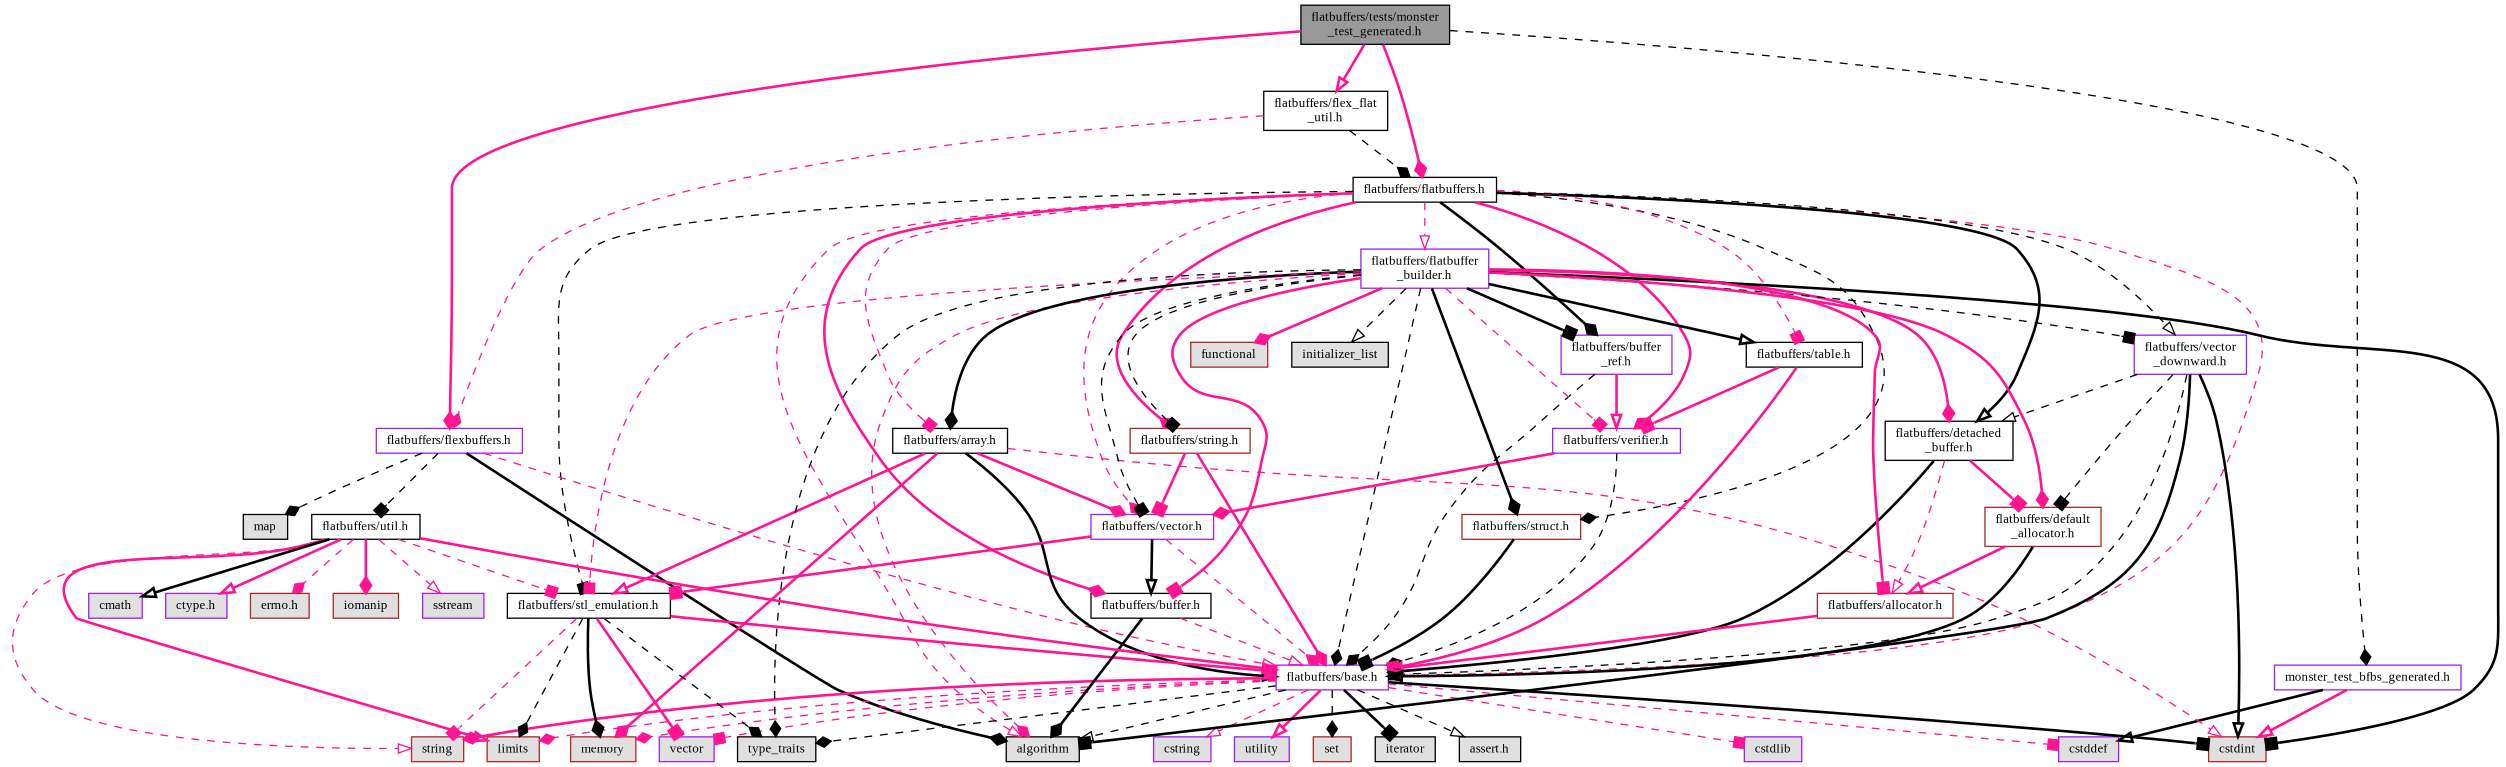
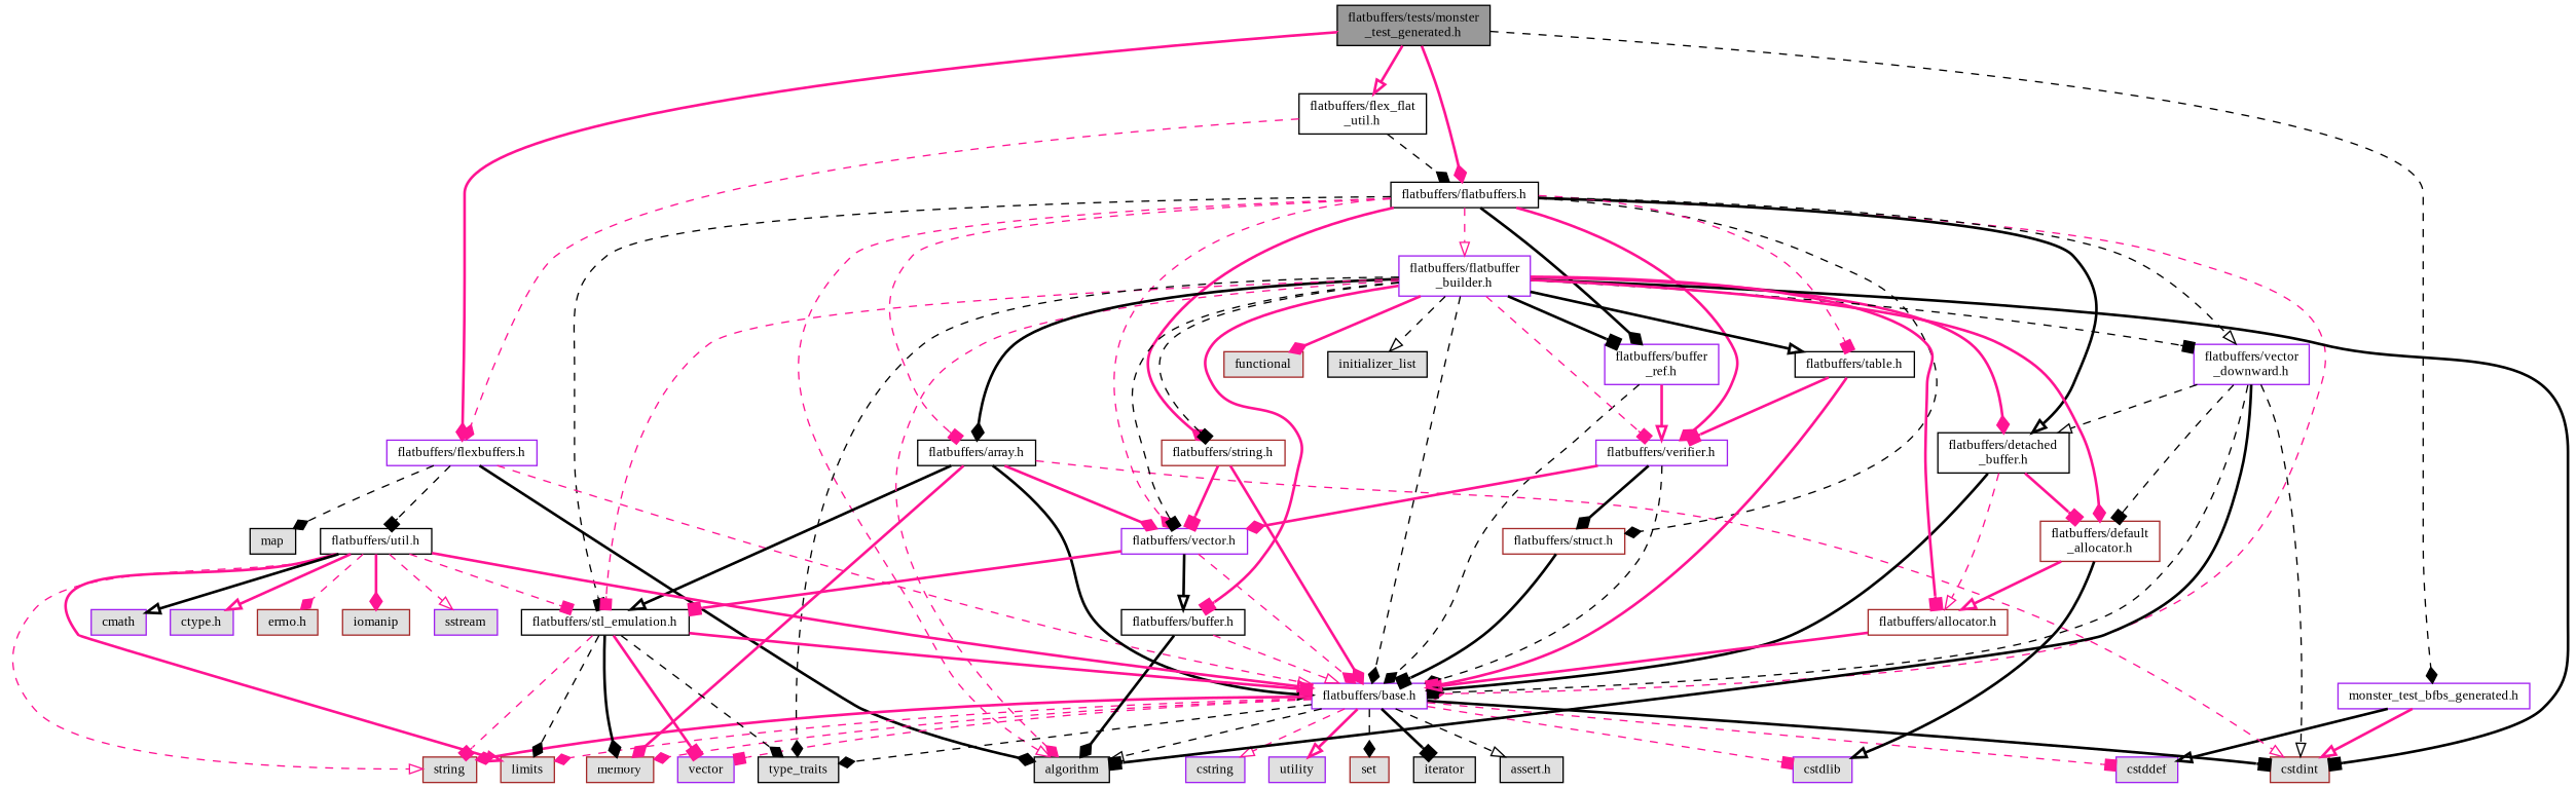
  digraph {
    fontname="Liberation Serif"
    node [color=purple fillcolor="#E0E0E0" fontname="Liberation Serif" fontsize=10 shape=box style=filled]
    edge [arrowhead=diamond color=deeppink fontname="Liberation Serif" fontsize=10 labelfontname=Helvetica labelfontsize=10 style=bold]
    n1 [color=black fillcolor=grey60 fontcolor=black height=0.2 label="flatbuffers/tests/monster\l_test_generated.h" width=0.4]
    n2 [color=black fillcolor=white height=0.2 label="flatbuffers/flatbuffers.h" width=0.4]
    n3 [fillcolor=white height=0.2 label="flatbuffers/flexbuffers.h" width=0.4]
    n4 [color=black fillcolor=white height=0.2 label="flatbuffers/flex_flat\l_util.h" width=0.4]
    n5 [fillcolor=white height=0.2 label="monster_test_bfbs_generated.h" width=0.4]
    n6 [color=black height=0.2 label=algorithm width=0.4]
    n7 [color=black fillcolor=white height=0.2 label="flatbuffers/array.h" width=0.4]
    n8 [fillcolor=white height=0.2 label="flatbuffers/base.h" width=0.4]
    n9 [color=black fillcolor=white height=0.2 label="flatbuffers/stl_emulation.h" width=0.4]
    n10 [fillcolor=white height=0.2 label="flatbuffers/vector.h" width=0.4]
    n11 [color=black fillcolor=white height=0.2 label="flatbuffers/buffer.h" width=0.4]
    n12 [fillcolor=white height=0.2 label="flatbuffers/buffer\l_ref.h" width=0.4]
    n13 [fillcolor=white height=0.2 label="flatbuffers/verifier.h" width=0.4]
    n14 [color=black fillcolor=white height=0.2 label="flatbuffers/detached\l_buffer.h" width=0.4]
    n15 [fillcolor=white height=0.2 label="flatbuffers/flatbuffer\l_builder.h" width=0.4]
    n16 [color=brown fillcolor=white height=0.2 label="flatbuffers/string.h" width=0.4]
    n17 [color=brown fillcolor=white height=0.2 label="flatbuffers/struct.h" width=0.4]
    n18 [color=black fillcolor=white height=0.2 label="flatbuffers/table.h" width=0.4]
    n19 [fillcolor=white height=0.2 label="flatbuffers/vector\l_downward.h" width=0.4]
    n20 [color=black height=0.2 label=map width=0.4]
    n21 [color=black fillcolor=white height=0.2 label="flatbuffers/util.h" width=0.4]
    n22 [color=brown height=0.2 label=cstdint width=0.4]
    n23 [height=0.2 label=cstddef width=0.4]
    n24 [color=brown height=0.2 label=memory width=0.4]
    n25 [color=black height=0.2 label="assert.h" width=0.4]
    n26 [height=0.2 label=cstdlib width=0.4]
    n27 [height=0.2 label=cstring width=0.4]
    n28 [height=0.2 label=utility width=0.4]
    n29 [color=brown height=0.2 label=string width=0.4]
    n30 [color=black height=0.2 label=type_traits width=0.4]
    n31 [height=0.2 label=vector width=0.4]
    n32 [color=brown height=0.2 label=set width=0.4]
    n33 [color=brown height=0.2 label=limits width=0.4]
    n34 [color=black height=0.2 label=iterator width=0.4]
    n35 [color=brown fillcolor=white height=0.2 label="flatbuffers/allocator.h" width=0.4]
    n36 [color=brown fillcolor=white height=0.2 label="flatbuffers/default\l_allocator.h" width=0.4]
    n37 [color=brown height=0.2 label=functional width=0.4]
    n38 [color=black height=0.2 label=initializer_list width=0.4]
    n39 [height=0.2 label="ctype.h" width=0.4]
    n40 [color=brown height=0.2 label="errno.h" width=0.4]
    n41 [color=brown height=0.2 label=iomanip width=0.4]
    n42 [height=0.2 label=sstream width=0.4]
    n43 [height=0.2 label=cmath width=0.4]
    n1 -> n2
    n1 -> n3
    n1 -> n4 [arrowhead=onormal]
    n1 -> n5 [color=black style=dashed]
    n2 -> n6 [arrowhead=onormal style=dashed]
    n2 -> n7 [arrowhead=box style=dashed]
    n2 -> n8 [style=dashed]
    n2 -> n9 [arrowhead=box color=black style=dashed]
    n2 -> n10 [style=dashed]
-   n2 -> n11
    n2 -> n12 [color=black]
    n2 -> n13
    n2 -> n14 [arrowhead=onormal color=black]
    n2 -> n15 [arrowhead=onormal style=dashed]
    n2 -> n16
    n2 -> n17 [color=black style=dashed]
    n2 -> n18 [arrowhead=box style=dashed]
    n2 -> n19 [arrowhead=onormal color=black style=dashed]
    n3 -> n6 [color=black]
    n3 -> n8 [arrowhead=onormal style=dashed]
    n3 -> n20 [color=black style=dashed]
    n3 -> n21 [arrowhead=box color=black style=dashed]
    n4 -> n2 [color=black style=dashed]
    n4 -> n3 [style=dashed]
    n5 -> n22 [arrowhead=onormal]
    n5 -> n23 [arrowhead=onormal color=black]
    n7 -> n8 [arrowhead=onormal color=black]
-   n7 -> n9 [arrowhead=onormal]
+   n7 -> n9 [arrowhead=onormal color=black]
    n7 -> n10
    n7 -> n22 [arrowhead=onormal style=dashed]
    n7 -> n24
    n8 -> n6 [arrowhead=onormal color=black style=dashed]
    n8 -> n22 [arrowhead=box color=black]
    n8 -> n23 [arrowhead=box style=dashed]
    n8 -> n24 [style=dashed]
    n8 -> n25 [arrowhead=onormal color=black style=dashed]
    n8 -> n26 [arrowhead=box style=dashed]
    n8 -> n27 [arrowhead=onormal style=dashed]
    n8 -> n28 [arrowhead=onormal]
    n8 -> n29
    n8 -> n30 [color=black style=dashed]
    n8 -> n31 [arrowhead=box style=dashed]
    n8 -> n32 [color=black style=dashed]
    n8 -> n33 [style=dashed]
    n8 -> n34 [arrowhead=box color=black]
    n9 -> n8 [arrowhead=box]
    n9 -> n24 [color=black]
    n9 -> n29 [arrowhead=box style=dashed]
    n9 -> n30 [color=black style=dashed]
    n9 -> n31 [arrowhead=box]
    n9 -> n33 [color=black style=dashed]
    n10 -> n8 [style=dashed]
    n10 -> n9 [arrowhead=box]
    n10 -> n11 [arrowhead=onormal color=black]
    n11 -> n6 [color=black]
    n11 -> n8 [arrowhead=onormal style=dashed]
    n12 -> n8 [color=black style=dashed]
    n12 -> n13 [arrowhead=onormal]
    n13 -> n8 [color=black style=dashed]
    n13 -> n10
    n14 -> n8 [color=black]
    n14 -> n35 [arrowhead=onormal style=dashed]
    n14 -> n36 [arrowhead=box]
    n15 -> n6 [style=dashed]
    n15 -> n7 [color=black]
    n15 -> n8 [color=black style=dashed]
    n15 -> n9 [arrowhead=box style=dashed]
    n15 -> n10 [arrowhead=box color=black style=dashed]
    n15 -> n11 [arrowhead=box]
    n15 -> n12 [arrowhead=box color=black]
    n15 -> n13 [arrowhead=box style=dashed]
    n15 -> n14
    n15 -> n16 [arrowhead=box color=black style=dashed]
-   n15 -> n17 [color=black]
+   n13 -> n17 [color=black]
    n15 -> n18 [arrowhead=onormal color=black]
    n15 -> n19 [arrowhead=box color=black style=dashed]
    n15 -> n22 [arrowhead=box color=black]
    n15 -> n30 [color=black style=dashed]
    n15 -> n35 [arrowhead=box]
    n15 -> n36
    n15 -> n37
    n15 -> n38 [arrowhead=onormal color=black style=dashed]
    n16 -> n8
    n16 -> n10 [arrowhead=box]
    n17 -> n8 [arrowhead=box color=black]
    n18 -> n8 [arrowhead=box]
    n18 -> n13 [arrowhead=box]
    n19 -> n6 [arrowhead=box color=black]
    n19 -> n8 [arrowhead=box color=black style=dashed]
    n19 -> n14 [arrowhead=onormal color=black style=dashed]
-   n19 -> n22 [arrowhead=onormal color=black]
+   n19 -> n22 [arrowhead=onormal color=black style=dashed]
    n19 -> n36 [arrowhead=box color=black style=dashed]
    n21 -> n8 [arrowhead=onormal]
    n21 -> n9 [arrowhead=box style=dashed]
    n21 -> n29 [arrowhead=onormal style=dashed]
    n21 -> n33 [arrowhead=onormal]
    n21 -> n39 [arrowhead=onormal]
    n21 -> n40 [style=dashed]
    n21 -> n41
    n21 -> n42 [arrowhead=onormal style=dashed]
    n21 -> n43 [arrowhead=onormal color=black]
    n35 -> n8 [arrowhead=onormal]
-   n36 -> n8 [arrowhead=onormal color=black]
+   n36 -> n26 [arrowhead=onormal color=black]
    n36 -> n35 [arrowhead=onormal]
  }
